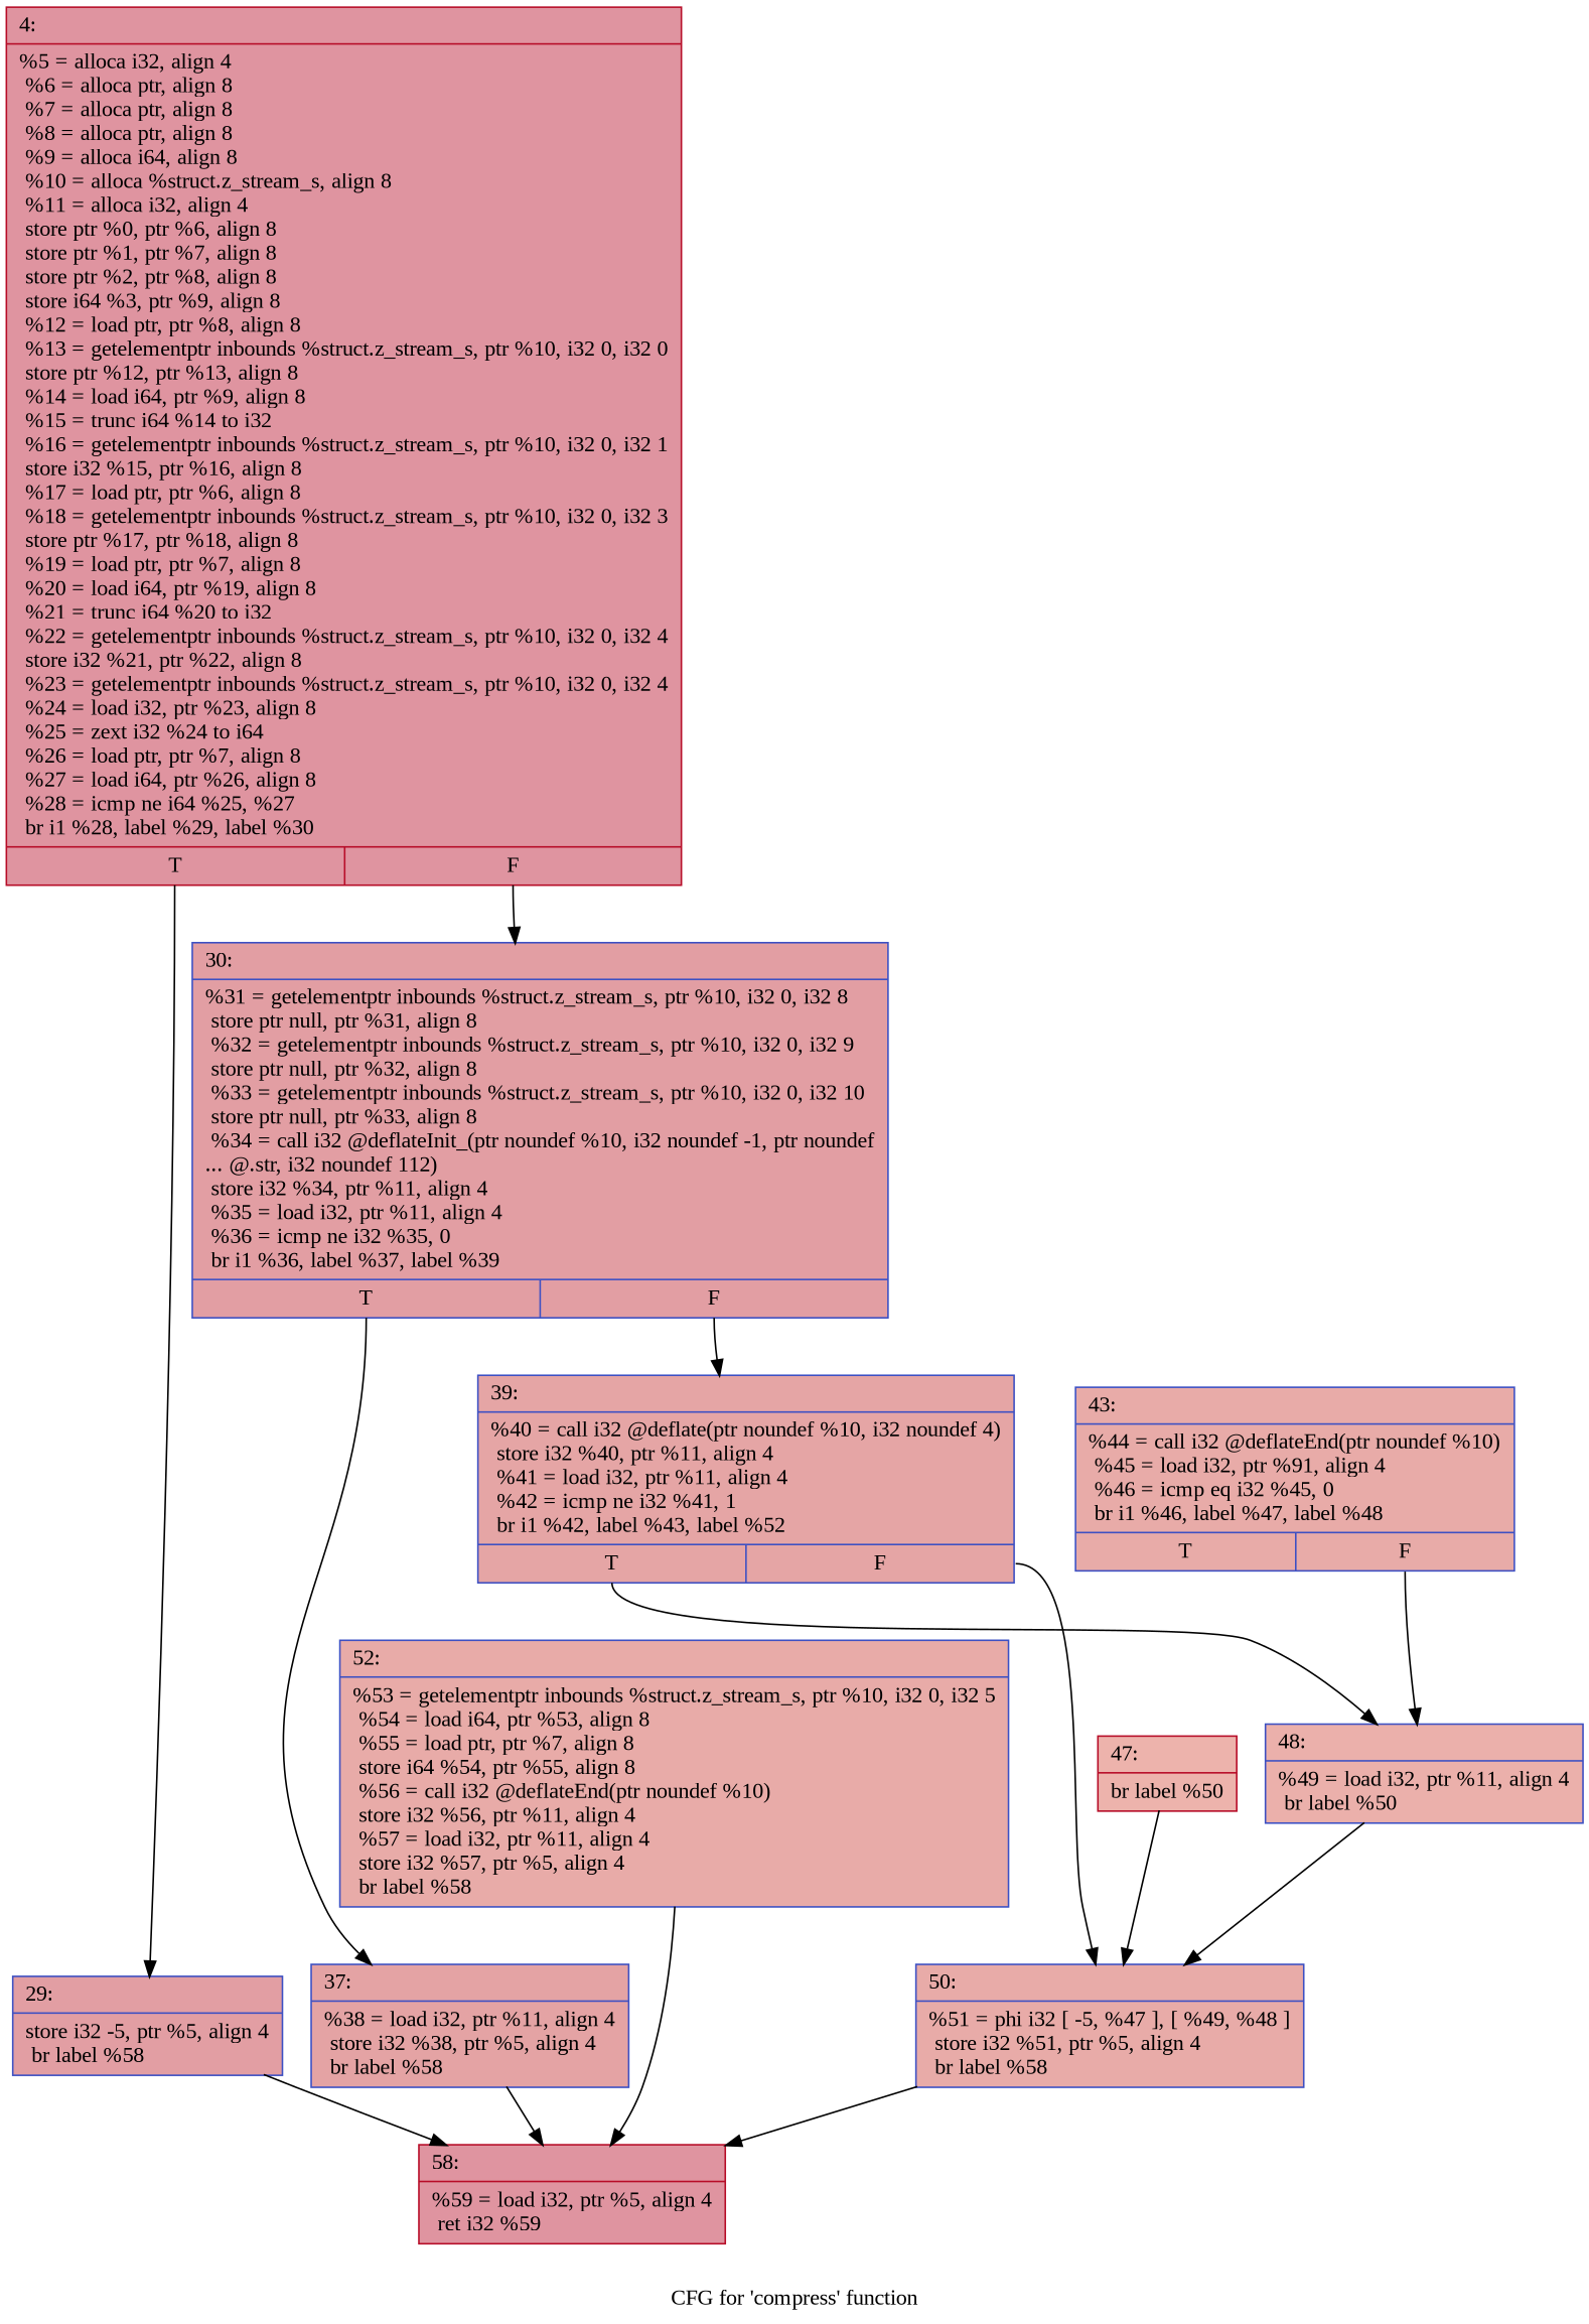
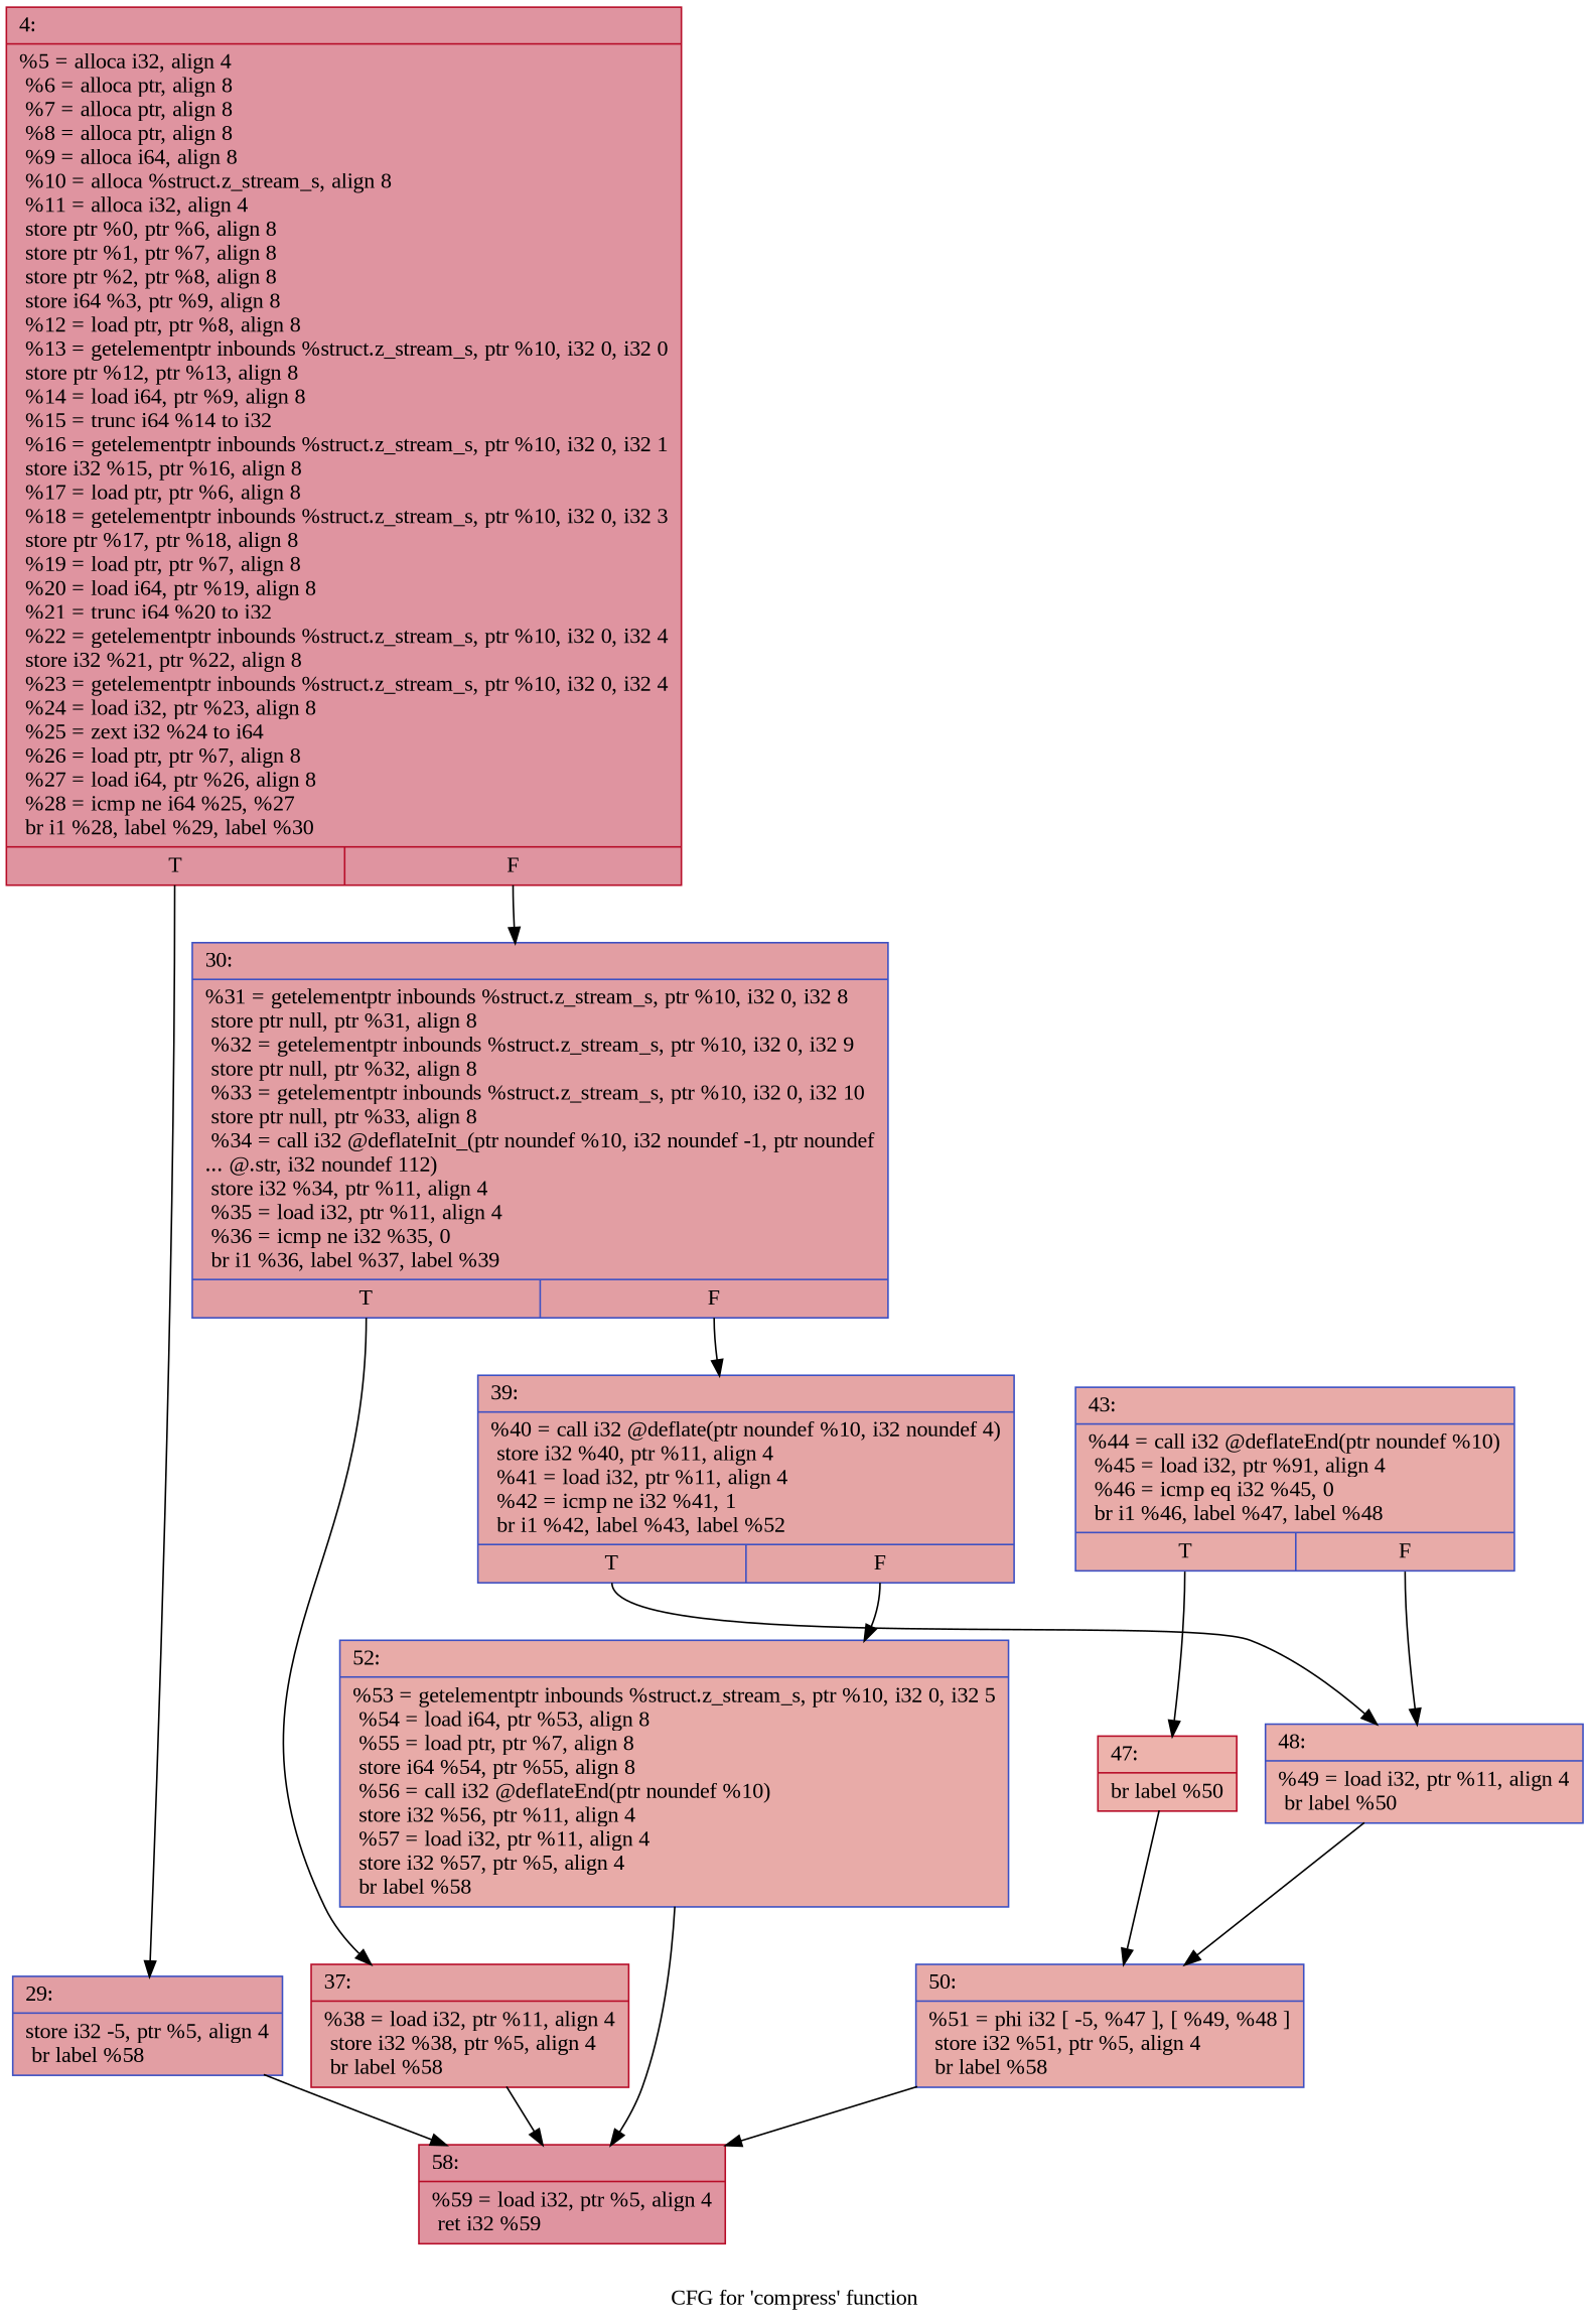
  digraph {
    fontname="Liberation Serif"
    label="CFG for 'compress' function"
    node [color="#3d50c3ff" fillcolor="#cc403a70" fontname="Liberation Serif" shape=record style=filled]
    edge [fontname="Liberation Serif"]
    n1 [color="#b70d28ff" fillcolor="#b70d2870" label="{4:\l|  %5 = alloca i32, align 4\l  %6 = alloca ptr, align 8\l  %7 = alloca ptr, align 8\l  %8 = alloca ptr, align 8\l  %9 = alloca i64, align 8\l  %10 = alloca %struct.z_stream_s, align 8\l  %11 = alloca i32, align 4\l  store ptr %0, ptr %6, align 8\l  store ptr %1, ptr %7, align 8\l  store ptr %2, ptr %8, align 8\l  store i64 %3, ptr %9, align 8\l  %12 = load ptr, ptr %8, align 8\l  %13 = getelementptr inbounds %struct.z_stream_s, ptr %10, i32 0, i32 0\l  store ptr %12, ptr %13, align 8\l  %14 = load i64, ptr %9, align 8\l  %15 = trunc i64 %14 to i32\l  %16 = getelementptr inbounds %struct.z_stream_s, ptr %10, i32 0, i32 1\l  store i32 %15, ptr %16, align 8\l  %17 = load ptr, ptr %6, align 8\l  %18 = getelementptr inbounds %struct.z_stream_s, ptr %10, i32 0, i32 3\l  store ptr %17, ptr %18, align 8\l  %19 = load ptr, ptr %7, align 8\l  %20 = load i64, ptr %19, align 8\l  %21 = trunc i64 %20 to i32\l  %22 = getelementptr inbounds %struct.z_stream_s, ptr %10, i32 0, i32 4\l  store i32 %21, ptr %22, align 8\l  %23 = getelementptr inbounds %struct.z_stream_s, ptr %10, i32 0, i32 4\l  %24 = load i32, ptr %23, align 8\l  %25 = zext i32 %24 to i64\l  %26 = load ptr, ptr %7, align 8\l  %27 = load i64, ptr %26, align 8\l  %28 = icmp ne i64 %25, %27\l  br i1 %28, label %29, label %30\l|{<s0>T|<s1>F}}"]
    n2 [fillcolor="#be242e70" label="{29:\l|  store i32 -5, ptr %5, align 4\l  br label %58\l}"]
    n3 [fillcolor="#be242e70" label="{30:\l|  %31 = getelementptr inbounds %struct.z_stream_s, ptr %10, i32 0, i32 8\l  store ptr null, ptr %31, align 8\l  %32 = getelementptr inbounds %struct.z_stream_s, ptr %10, i32 0, i32 9\l  store ptr null, ptr %32, align 8\l  %33 = getelementptr inbounds %struct.z_stream_s, ptr %10, i32 0, i32 10\l  store ptr null, ptr %33, align 8\l  %34 = call i32 @deflateInit_(ptr noundef %10, i32 noundef -1, ptr noundef\l... @.str, i32 noundef 112)\l  store i32 %34, ptr %11, align 4\l  %35 = load i32, ptr %11, align 4\l  %36 = icmp ne i32 %35, 0\l  br i1 %36, label %37, label %39\l|{<s0>T|<s1>F}}"]
    n4 [color="#b70d28ff" fillcolor="#b70d2870" label="{58:\l|  %59 = load i32, ptr %5, align 4\l  ret i32 %59\l}"]
-   n5 [fillcolor="#c32e3170" label="{37:\l|  %38 = load i32, ptr %11, align 4\l  store i32 %38, ptr %5, align 4\l  br label %58\l}"]
+   n5 [color="#b70d28ff" fillcolor="#c32e3170" label="{37:\l|  %38 = load i32, ptr %11, align 4\l  store i32 %38, ptr %5, align 4\l  br label %58\l}"]
    n6 [fillcolor="#c5333470" label="{39:\l|  %40 = call i32 @deflate(ptr noundef %10, i32 noundef 4)\l  store i32 %40, ptr %11, align 4\l  %41 = load i32, ptr %11, align 4\l  %42 = icmp ne i32 %41, 1\l  br i1 %42, label %43, label %52\l|{<s0>T|<s1>F}}"]
    n7 [label="{52:\l|  %53 = getelementptr inbounds %struct.z_stream_s, ptr %10, i32 0, i32 5\l  %54 = load i64, ptr %53, align 8\l  %55 = load ptr, ptr %7, align 8\l  store i64 %54, ptr %55, align 8\l  %56 = call i32 @deflateEnd(ptr noundef %10)\l  store i32 %56, ptr %11, align 4\l  %57 = load i32, ptr %11, align 4\l  store i32 %57, ptr %5, align 4\l  br label %58\l}"]
    n8 [fillcolor="#d24b4070" label="{48:\l|  %49 = load i32, ptr %11, align 4\l  br label %50\l}"]
    n9 [label="{43:\l|  %44 = call i32 @deflateEnd(ptr noundef %10)\l  %45 = load i32, ptr %91, align 4\l  %46 = icmp eq i32 %45, 0\l  br i1 %46, label %47, label %48\l|{<s0>T|<s1>F}}"]
    n10 [color="#b70d28ff" fillcolor="#d6524470" label="{47:\l|  br label %50\l}"]
    n11 [label="{50:\l|  %51 = phi i32 [ -5, %47 ], [ %49, %48 ]\l  store i32 %51, ptr %5, align 4\l  br label %58\l}"]
    n1 -> n2 [tailport=s0]
    n1 -> n3 [tailport=s1]
    n2 -> n4
    n3 -> n5 [tailport=s0]
    n3 -> n6 [tailport=s1]
    n5 -> n4
-   n6 -> n11 [tailport=s1]
+   n6 -> n7 [tailport=s1]
    n6 -> n8 [tailport=s0]
    n7 -> n4
    n8 -> n11
    n9 -> n8 [tailport=s1]
+   n9 -> n10 [tailport=s0]
    n10 -> n11
    n11 -> n4
  }
